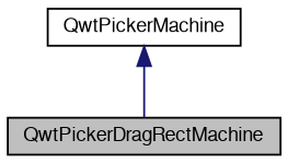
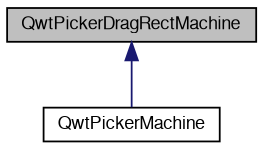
  digraph {
    node [color=black fontname=FreeSans fontsize=10 shape=record style=filled]
    n1 [fillcolor=grey75 fontcolor=black height=0.2 label=QwtPickerDragRectMachine width=0.4]
    n2 [fillcolor=white height=0.2 label=QwtPickerMachine width=0.4]
-   n2 -> n1 [color=midnightblue dir=back fontname=FreeSans fontsize=10 labelfontname=FreeSans labelfontsize=10 style=solid]
+   n1 -> n2 [color=midnightblue dir=back fontname=FreeSans fontsize=10 labelfontname=FreeSans labelfontsize=10 style=solid]
  }
